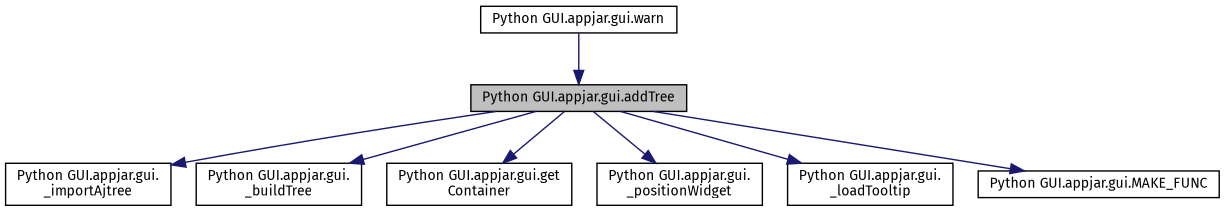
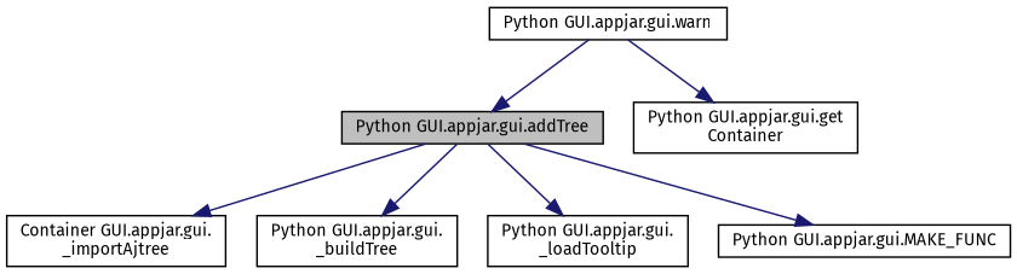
  digraph {
    fontname="Fira Sans"
    rankdir=TB
    node [color=black fillcolor=white fontname="Fira Sans" fontsize=10 shape=record style=filled]
    edge [color=midnightblue fontname="Fira Sans" fontsize=10 labelfontname=Helvetica labelfontsize=10 style=solid]
    n1 [fillcolor=grey75 fontcolor=black height=0.2 label="Python GUI.appjar.gui.addTree" width=0.4]
-   n2 [height=0.2 label="Python GUI.appjar.gui.\l_importAjtree" width=0.4]
+   n2 [height=0.2 label="Container GUI.appjar.gui.\l_importAjtree" width=0.4]
    n3 [height=0.2 label="Python GUI.appjar.gui.\l_buildTree" width=0.4]
    n4 [height=0.2 label="Python GUI.appjar.gui.get\lContainer" width=0.4]
-   n5 [height=0.2 label="Python GUI.appjar.gui.\l_positionWidget" width=0.4]
    n6 [height=0.2 label="Python GUI.appjar.gui.\l_loadTooltip" width=0.4]
    n7 [height=0.2 label="Python GUI.appjar.gui.MAKE_FUNC" width=0.4]
    n8 [height=0.2 label="Python GUI.appjar.gui.warn" width=0.4]
    n1 -> n2
    n1 -> n3
-   n1 -> n4
-   n1 -> n5
+   n8 -> n4
    n1 -> n6
    n1 -> n7
    n8 -> n1
  }
